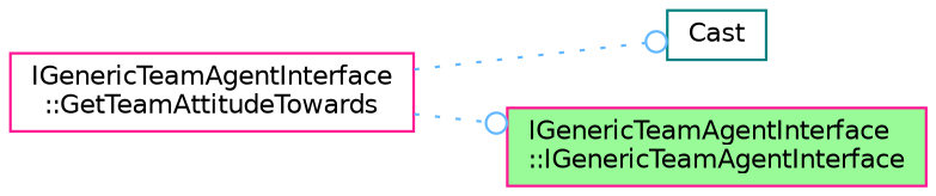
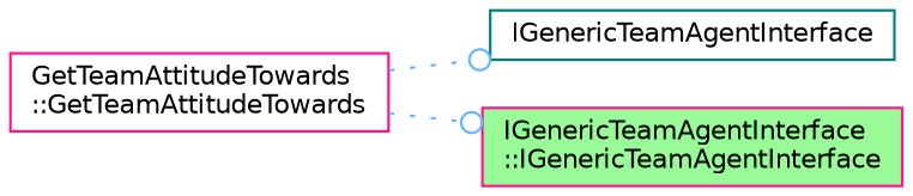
  digraph {
    rankdir=LR
    node [color=deeppink fillcolor=white fontname=Helvetica fontsize=10 shape=box style=filled]
    edge [arrowhead=odot color=steelblue1 fontname=Helvetica fontsize=10 labelfontname=Helvetica labelfontsize=10 style=dotted]
-   n1 [fontcolor=black height=0.2 label="IGenericTeamAgentInterface\l::GetTeamAttitudeTowards" width=0.4]
-   n2 [color=teal height=0.2 label=Cast width=0.4]
+   n1 [fontcolor=black height=0.2 label="GetTeamAttitudeTowards\l::GetTeamAttitudeTowards" width=0.4]
+   n2 [color=teal height=0.2 label=IGenericTeamAgentInterface width=0.4]
    n3 [fillcolor=palegreen height=0.2 label="IGenericTeamAgentInterface\l::IGenericTeamAgentInterface" width=0.4]
    n1 -> n2
    n1 -> n3
  }
